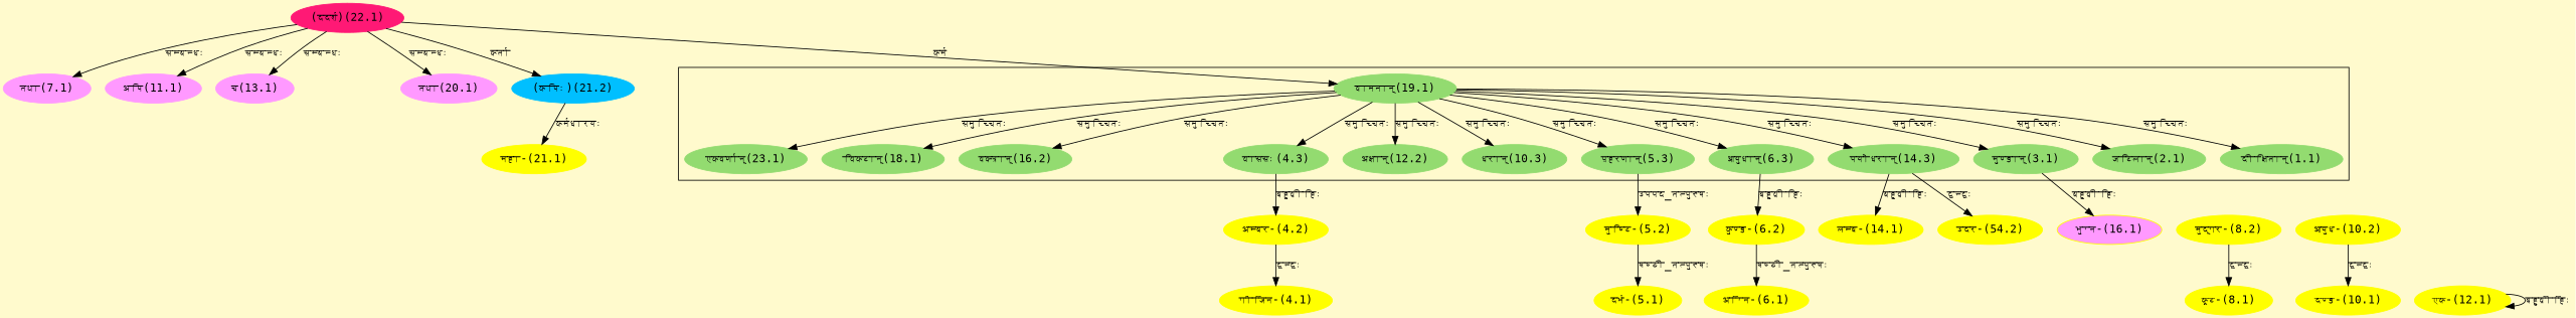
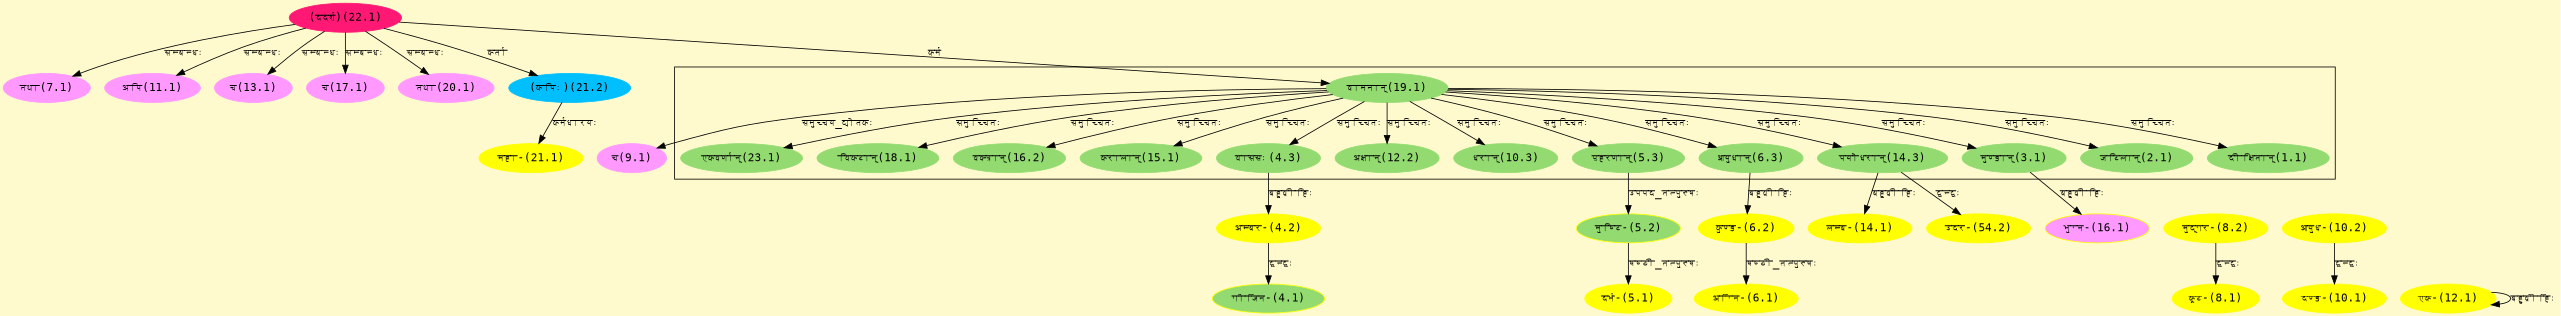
  digraph {
    bgcolor=lemonchiffon1
    compound=true
    fontname="DejaVu Sans Mono"
    rankdir=BT
    node [color="#FFFF00" fontname="DejaVu Sans Mono" style=filled]
    edge [dir=back fontname="DejaVu Sans Mono"]
    n1 [color="#93DB70" label="दीक्षितान्(1.1)"]
    n2 [color="#93DB70" label="वामनान्(19.1)"]
    n3 [color="#93DB70" label="जटिलान्(2.1)"]
    n4 [color="#93DB70" label="मुण्डान्(3.1)"]
    n5 [color="#93DB70" label="वाससः(4.3)"]
    n6 [color="#93DB70" label="प्रहरणान्(5.3)"]
    n7 [color="#93DB70" label="आयुधान्(6.3)"]
    n8 [color="#93DB70" label="धरान्(10.3)"]
    n9 [color="#93DB70" label="अक्षान्(12.2)"]
    n10 [color="#93DB70" label="पयोधरान्(14.3)"]
+   n11 [color="#93DB70" label="करालान्(15.1)"]
    n12 [color="#93DB70" label="वक्त्रान्(16.2)"]
    n13 [color="#93DB70" label="विकटान्(18.1)"]
    n14 [color="#93DB70" label="एकवर्णान्(23.1)"]
    n15 [color="#FF1975" label="(ददर्श)(22.1)"]
-   n16 [label="गोजिन-(4.1)"]
+   n16 [label="गोजिन-(4.1)" fillcolor="#93DB70"]
    n17 [label="अम्बर-(4.2)"]
    n18 [label="दर्भ-(5.1)"]
-   n19 [label="मुष्टि-(5.2)"]
+   n19 [label="मुष्टि-(5.2)" fillcolor="#93DB70"]
    n20 [label="अग्नि-(6.1)"]
    n21 [label="कुण्ड-(6.2)"]
    n22 [color="#FF99FF" label="तथा(7.1)"]
    n23 [label="कूट-(8.1)"]
    n24 [label="मुद्गर-(8.2)"]
+   n25 [color="#FF99FF" label="च(9.1)"]
    n26 [label="दण्ड-(10.1)"]
    n27 [label="आयुध-(10.2)"]
    n28 [color="#FF99FF" label="अपि(11.1)"]
    n29 [label="एक-(12.1)"]
    n30 [color="#FF99FF" label="च(13.1)"]
    n31 [label="लम्ब-(14.1)"]
    n32 [label="उदर-(54.2)"]
    n33 [fillcolor="#FF99FF" label="भुग्न-(16.1)"]
+   n34 [color="#FF99FF" label="च(17.1)"]
    n35 [color="#FF99FF" label="तथा(20.1)"]
    n36 [label="महा-(21.1)"]
    n37 [color="#00BFFF" label="(कपिः)(21.2)"]
    subgraph cluster_1 {
      n1
      n2
      n3
      n4
      n5
      n6
      n7
      n8
      n9
      n10
+     n11
      n12
      n13
      n14
    }
    n1 -> n2 [label="समुच्चितः"]
    n2 -> n15 [label="कर्म"]
    n3 -> n2 [label="समुच्चितः"]
    n4 -> n2 [label="समुच्चितः"]
    n5 -> n2 [label="समुच्चितः"]
    n6 -> n2 [label="समुच्चितः"]
    n7 -> n2 [label="समुच्चितः"]
    n8 -> n2 [label="समुच्चितः"]
    n9 -> n2 [label="समुच्चितः"]
    n10 -> n2 [label="समुच्चितः"]
+   n11 -> n2 [label="समुच्चितः"]
    n12 -> n2 [label="समुच्चितः"]
    n13 -> n2 [label="समुच्चितः"]
    n14 -> n2 [label="समुच्चितः"]
    n16 -> n17 [label="द्वन्द्वः"]
    n17 -> n5 [label="बहुव्रीहिः"]
    n18 -> n19 [label="षष्ठी_तत्पुरुषः"]
    n19 -> n6 [label="उपपद_तत्पुरुषः"]
    n20 -> n21 [label="षष्ठी_तत्पुरुषः"]
    n21 -> n7 [label="बहुव्रीहिः"]
    n22 -> n15 [label="सम्बन्धः"]
    n23 -> n24 [label="द्वन्द्वः"]
+   n25 -> n2 [label="समुच्चय_द्योतकः"]
    n26 -> n27 [label="द्वन्द्वः"]
    n28 -> n15 [label="सम्बन्धः"]
    n29 -> n29 [label="बहुव्रीहिः"]
    n30 -> n15 [label="सम्बन्धः"]
    n31 -> n10 [label="बहुव्रीहिः"]
    n32 -> n10 [label="द्वन्द्वः"]
    n33 -> n4 [label="बहुव्रीहिः"]
+   n34 -> n15 [label="सम्बन्धः"]
    n35 -> n15 [label="सम्बन्धः"]
    n36 -> n37 [label="कर्मधारयः"]
    n37 -> n15 [label="कर्ता"]
  }
